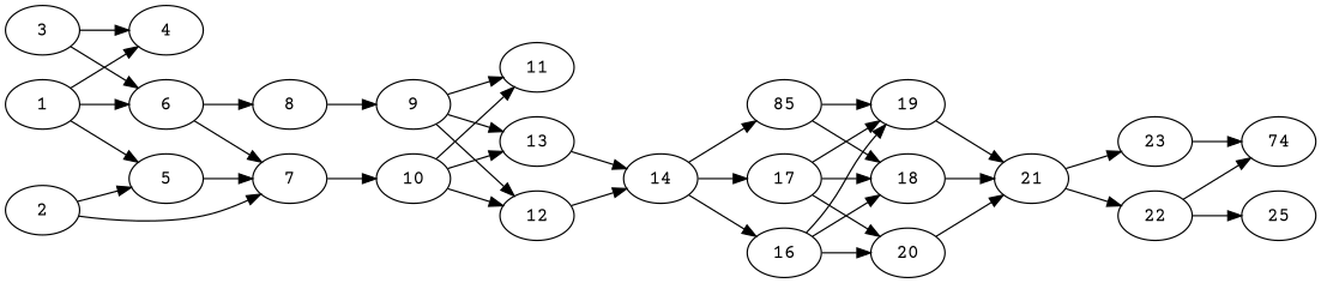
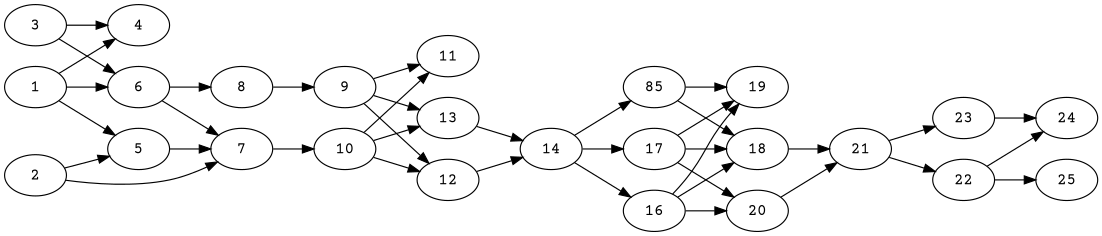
  digraph {
    fontname="Courier Prime"
    rankdir=LR
    node [alpha=0.09 fontname="Courier Prime"]
    edge [fontname="Courier Prime"]
    1 [alpha=0.08 expect_size=5769216]
    4 [alpha=0.03 expect_size=15652864]
    5 [expect_size=30361600]
    6 [alpha=0.00 expect_size=20990976]
    7 [alpha=0.17 expect_size=45766656]
    8 [alpha=0.04 expect_size=23339008]
    10 [alpha=0.07 expect_size=42142720]
    9 [alpha=0.18 expect_size=6431744]
    2 [alpha=0.10 expect_size=9800704]
    3 [alpha=0.06 expect_size=42552320]
    11 [expect_size=39246848]
    12 [alpha=0.13 expect_size=11697152]
    13 [alpha=0.14 expect_size=34885632]
    14 [alpha=0.02 expect_size=49485824]
    n15 [alpha=0.16 expect_size=10315776 label=85]
    16 [alpha=0.07 expect_size=30565376]
    17 [alpha=0.08 expect_size=30579712]
    18 [alpha=0.15 expect_size=22618112]
    19 [alpha=0.03 expect_size=32689152]
    20 [alpha=0.12 expect_size=28459008]
    21 [alpha=0.01 expect_size=45503488]
    22 [alpha=0.11 expect_size=18486272]
    23 [alpha=0.18 expect_size=49131520]
-   24 [expect_size=34102272 label=74]
+   24 [expect_size=34102272]
    25 [alpha=0.10 expect_size=39965696]
    1 -> 4
    1 -> 5
    1 -> 6
    5 -> 7
    6 -> 7
    6 -> 8
    7 -> 10
    8 -> 9
    10 -> 11
    10 -> 12
    10 -> 13
    9 -> 11
    9 -> 12
    9 -> 13
    2 -> 5
    2 -> 7
    3 -> 4
    3 -> 6
    12 -> 14
    13 -> 14
    14 -> n15
    14 -> 16
    14 -> 17
    n15 -> 18
    n15 -> 19
    16 -> 18
    16 -> 19
    16 -> 20
    17 -> 18
    17 -> 19
    17 -> 20
    18 -> 21
-   19 -> 21
    20 -> 21
    21 -> 22
    21 -> 23
    22 -> 24
    22 -> 25
    23 -> 24
  }
